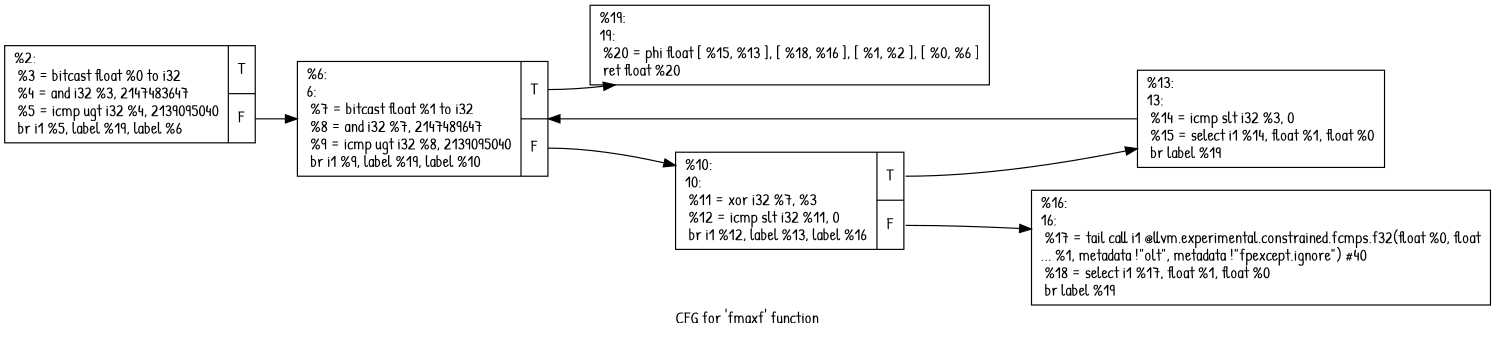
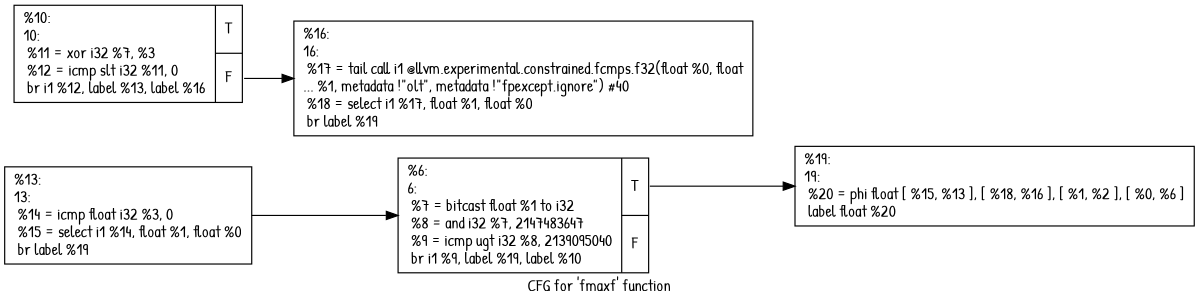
  digraph {
    fontname="Patrick Hand"
    label="CFG for 'fmaxf' function"
    rankdir=LR
    node [fontname="Patrick Hand" shape=record]
    edge [fontname="Patrick Hand" tailport=s1]
-   n1 [label="{%2:\l  %3 = bitcast float %0 to i32\l  %4 = and i32 %3, 2147483647\l  %5 = icmp ugt i32 %4, 2139095040\l  br i1 %5, label %19, label %6\l|{<s0>T|<s1>F}}"]
-   n2 [label="{%6:\l6:                                                \l  %7 = bitcast float %1 to i32\l  %8 = and i32 %7, 2147489647\l  %9 = icmp ugt i32 %8, 2139095040\l  br i1 %9, label %19, label %10\l|{<s0>T|<s1>F}}"]
-   n3 [label="{%19:\l19:                                               \l  %20 = phi float [ %15, %13 ], [ %18, %16 ], [ %1, %2 ], [ %0, %6 ]\l  ret float %20\l}"]
+   n2 [label="{%6:\l6:                                                \l  %7 = bitcast float %1 to i32\l  %8 = and i32 %7, 2147483647\l  %9 = icmp ugt i32 %8, 2139095040\l  br i1 %9, label %19, label %10\l|{<s0>T|<s1>F}}"]
+   n3 [label="{%19:\l19:                                               \l  %20 = phi float [ %15, %13 ], [ %18, %16 ], [ %1, %2 ], [ %0, %6 ]\l  label float %20\l}"]
    n4 [label="{%10:\l10:                                               \l  %11 = xor i32 %7, %3\l  %12 = icmp slt i32 %11, 0\l  br i1 %12, label %13, label %16\l|{<s0>T|<s1>F}}"]
-   n5 [label="{%13:\l13:                                               \l  %14 = icmp slt i32 %3, 0\l  %15 = select i1 %14, float %1, float %0\l  br label %19\l}"]
+   n5 [label="{%13:\l13:                                               \l  %14 = icmp float i32 %3, 0\l  %15 = select i1 %14, float %1, float %0\l  br label %19\l}"]
    n6 [label="{%16:\l16:                                               \l  %17 = tail call i1 @llvm.experimental.constrained.fcmps.f32(float %0, float\l... %1, metadata !\"olt\", metadata !\"fpexcept.ignore\") #40\l  %18 = select i1 %17, float %1, float %0\l  br label %19\l}"]
-   n1 -> n2
    n2 -> n3 [tailport=s0]
-   n2 -> n4
-   n4 -> n5 [tailport=s0]
    n4 -> n6
    n5 -> n2 [tailport=s0]
  }
